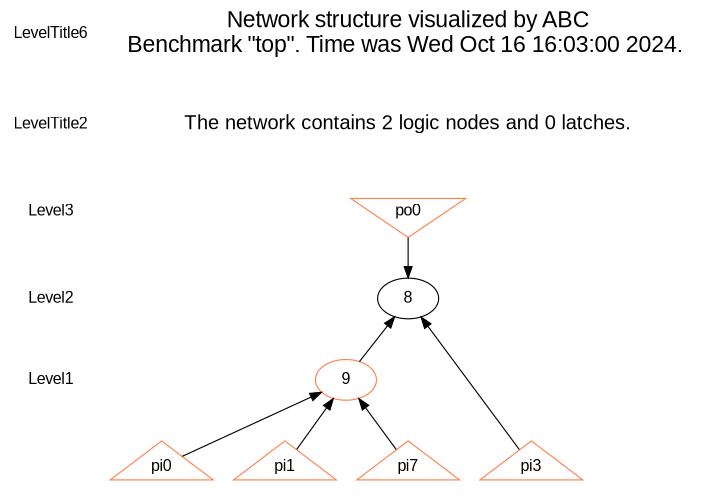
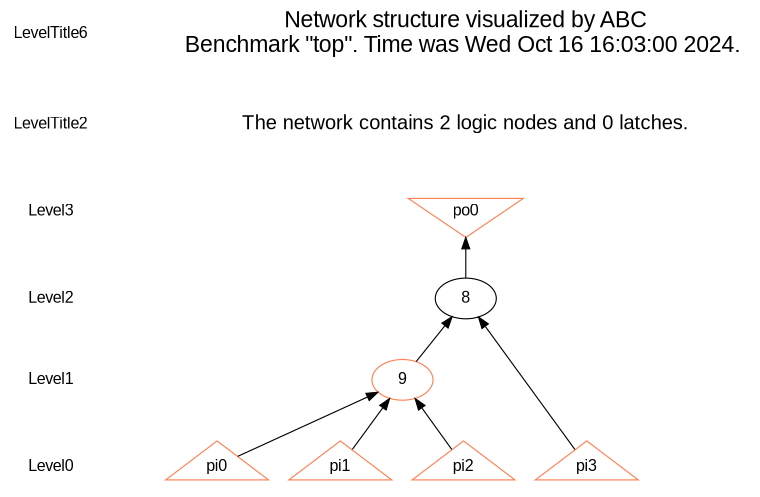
  digraph {
    fontname="Liberation Sans"
    node [fontname="Liberation Sans" shape=plaintext]
    edge [dir=back fontname="Liberation Sans" style=invis]
    n1 [label=LevelTitle6]
    LevelTitle2
    Level3
    Level2
    Level1
+   Level0
    n7 [fontsize=20 label="Network structure visualized by ABC\nBenchmark \"top\". Time was Wed Oct 16 16:03:00 2024. "]
    n8 [fontsize=18 label="The network contains 2 logic nodes and 0 latches.\n"]
    n9 [color=coral fillcolor=coral label=po0 shape=invtriangle]
    n10 [label="8\n" shape=ellipse]
    n11 [color=coral label="9\n" shape=ellipse]
    n12 [color=coral fillcolor=coral label=pi0 shape=triangle]
    n13 [color=coral fillcolor=coral label=pi1 shape=triangle]
-   n14 [color=coral fillcolor=coral label=pi7 shape=triangle]
+   n14 [color=coral fillcolor=coral label=pi2 shape=triangle]
    n15 [color=coral fillcolor=coral label=pi3 shape=triangle]
    subgraph sub_1 {
      n1
      LevelTitle2
      Level3
      Level2
      Level1
+     Level0
    }
    subgraph sub_2 {
      rank=same
      n1
      n7
    }
    subgraph sub_3 {
      rank=same
      LevelTitle2
      n8
    }
    subgraph sub_4 {
      rank=same
      Level3
      n9
    }
    subgraph sub_5 {
      rank=same
      Level2
      n10
    }
    subgraph sub_6 {
      rank=same
      Level1
      n11
    }
    subgraph sub_7 {
      rank=same
+     Level0
      n12
      n13
      n14
      n15
    }
    n1 -> LevelTitle2
    LevelTitle2 -> Level3
    Level3 -> Level2
    Level2 -> Level1
+   Level1 -> Level0
    n7 -> n8
    n8 -> n9
-   n10 -> n9 [style=solid]
+   n9 -> n10 [style=solid]
    n10 -> n11 [style=solid]
    n10 -> n15 [style=solid]
    n11 -> n12 [style=solid]
    n11 -> n13 [style=solid]
    n11 -> n14 [style=solid]
  }
